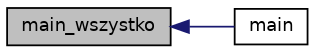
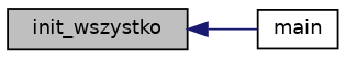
  digraph {
    rankdir=LR
    node [color=black fontname=Helvetica fontsize=10 shape=record style=filled]
-   n1 [fillcolor=grey75 fontcolor=black height=0.2 label=main_wszystko width=0.4]
+   n1 [fillcolor=grey75 fontcolor=black height=0.2 label=init_wszystko width=0.4]
    n2 [fillcolor=white height=0.2 label=main width=0.4]
    n1 -> n2 [color=midnightblue dir=back fontname=Helvetica fontsize=10 labelfontname=Helvetica labelfontsize=10 style=solid]
  }
